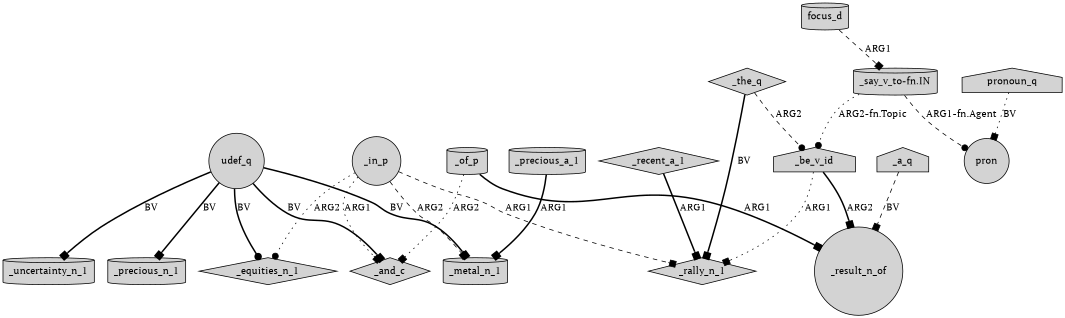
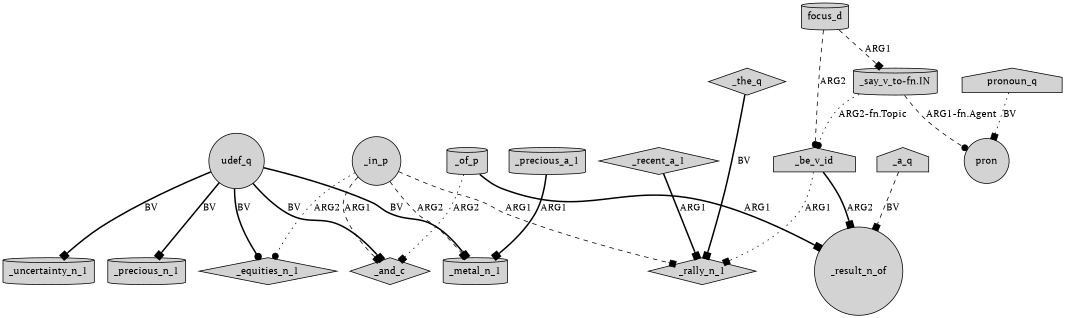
  digraph {
    fontname="PT Serif"
    node [fontname="PT Serif" shape=cylinder style=filled]
    edge [arrowhead=box fontname="PT Serif" style=bold]
    _be_v_id [shape=house]
    focus_d
    "_say_v_to-fn.IN"
    _result_n_of [shape=circle]
    _rally_n_1 [shape=diamond]
    pron [shape=circle]
    _recent_a_1 [shape=diamond]
    udef_q [shape=circle]
    n9 [label=_precious_n_1]
    _and_c [shape=diamond]
    _metal_n_1
    _uncertainty_n_1
    _equities_n_1 [shape=diamond]
    _of_p
    _a_q [shape=house]
    _in_p [shape=circle]
    pronoun_q [shape=house]
    _precious_a_1
    _the_q [shape=diamond]
    _be_v_id -> _result_n_of [label=ARG2]
    _be_v_id -> _rally_n_1 [label=ARG1 style=dotted]
-   _the_q -> _be_v_id [arrowhead=dot label=ARG2 style=dashed]
+   focus_d -> _be_v_id [arrowhead=dot label=ARG2 style=dashed]
    focus_d -> "_say_v_to-fn.IN" [label=ARG1 style=dashed]
    "_say_v_to-fn.IN" -> _be_v_id [arrowhead=dot label="ARG2-fn.Topic" style=dotted]
    "_say_v_to-fn.IN" -> pron [arrowhead=dot label="ARG1-fn.Agent" style=dashed]
    _recent_a_1 -> _rally_n_1 [label=ARG1]
    udef_q -> n9 [label=BV]
    udef_q -> _and_c [label=BV]
    udef_q -> _metal_n_1 [label=BV]
    udef_q -> _uncertainty_n_1 [label=BV]
    udef_q -> _equities_n_1 [arrowhead=dot label=BV]
    _of_p -> _result_n_of [label=ARG1]
    _of_p -> _and_c [label=ARG2 style=dotted]
    _a_q -> _result_n_of [label=BV style=dashed]
    _in_p -> _rally_n_1 [label=ARG1 style=dashed]
-   _in_p -> _and_c [label=ARG1 style=dotted]
+   _in_p -> _and_c [label=ARG1 style=dashed]
    _in_p -> _metal_n_1 [label=ARG2 style=dashed]
    _in_p -> _equities_n_1 [arrowhead=dot label=ARG2 style=dotted]
    pronoun_q -> pron [label=BV style=dotted]
    _precious_a_1 -> _metal_n_1 [label=ARG1]
    _the_q -> _rally_n_1 [label=BV]
  }
